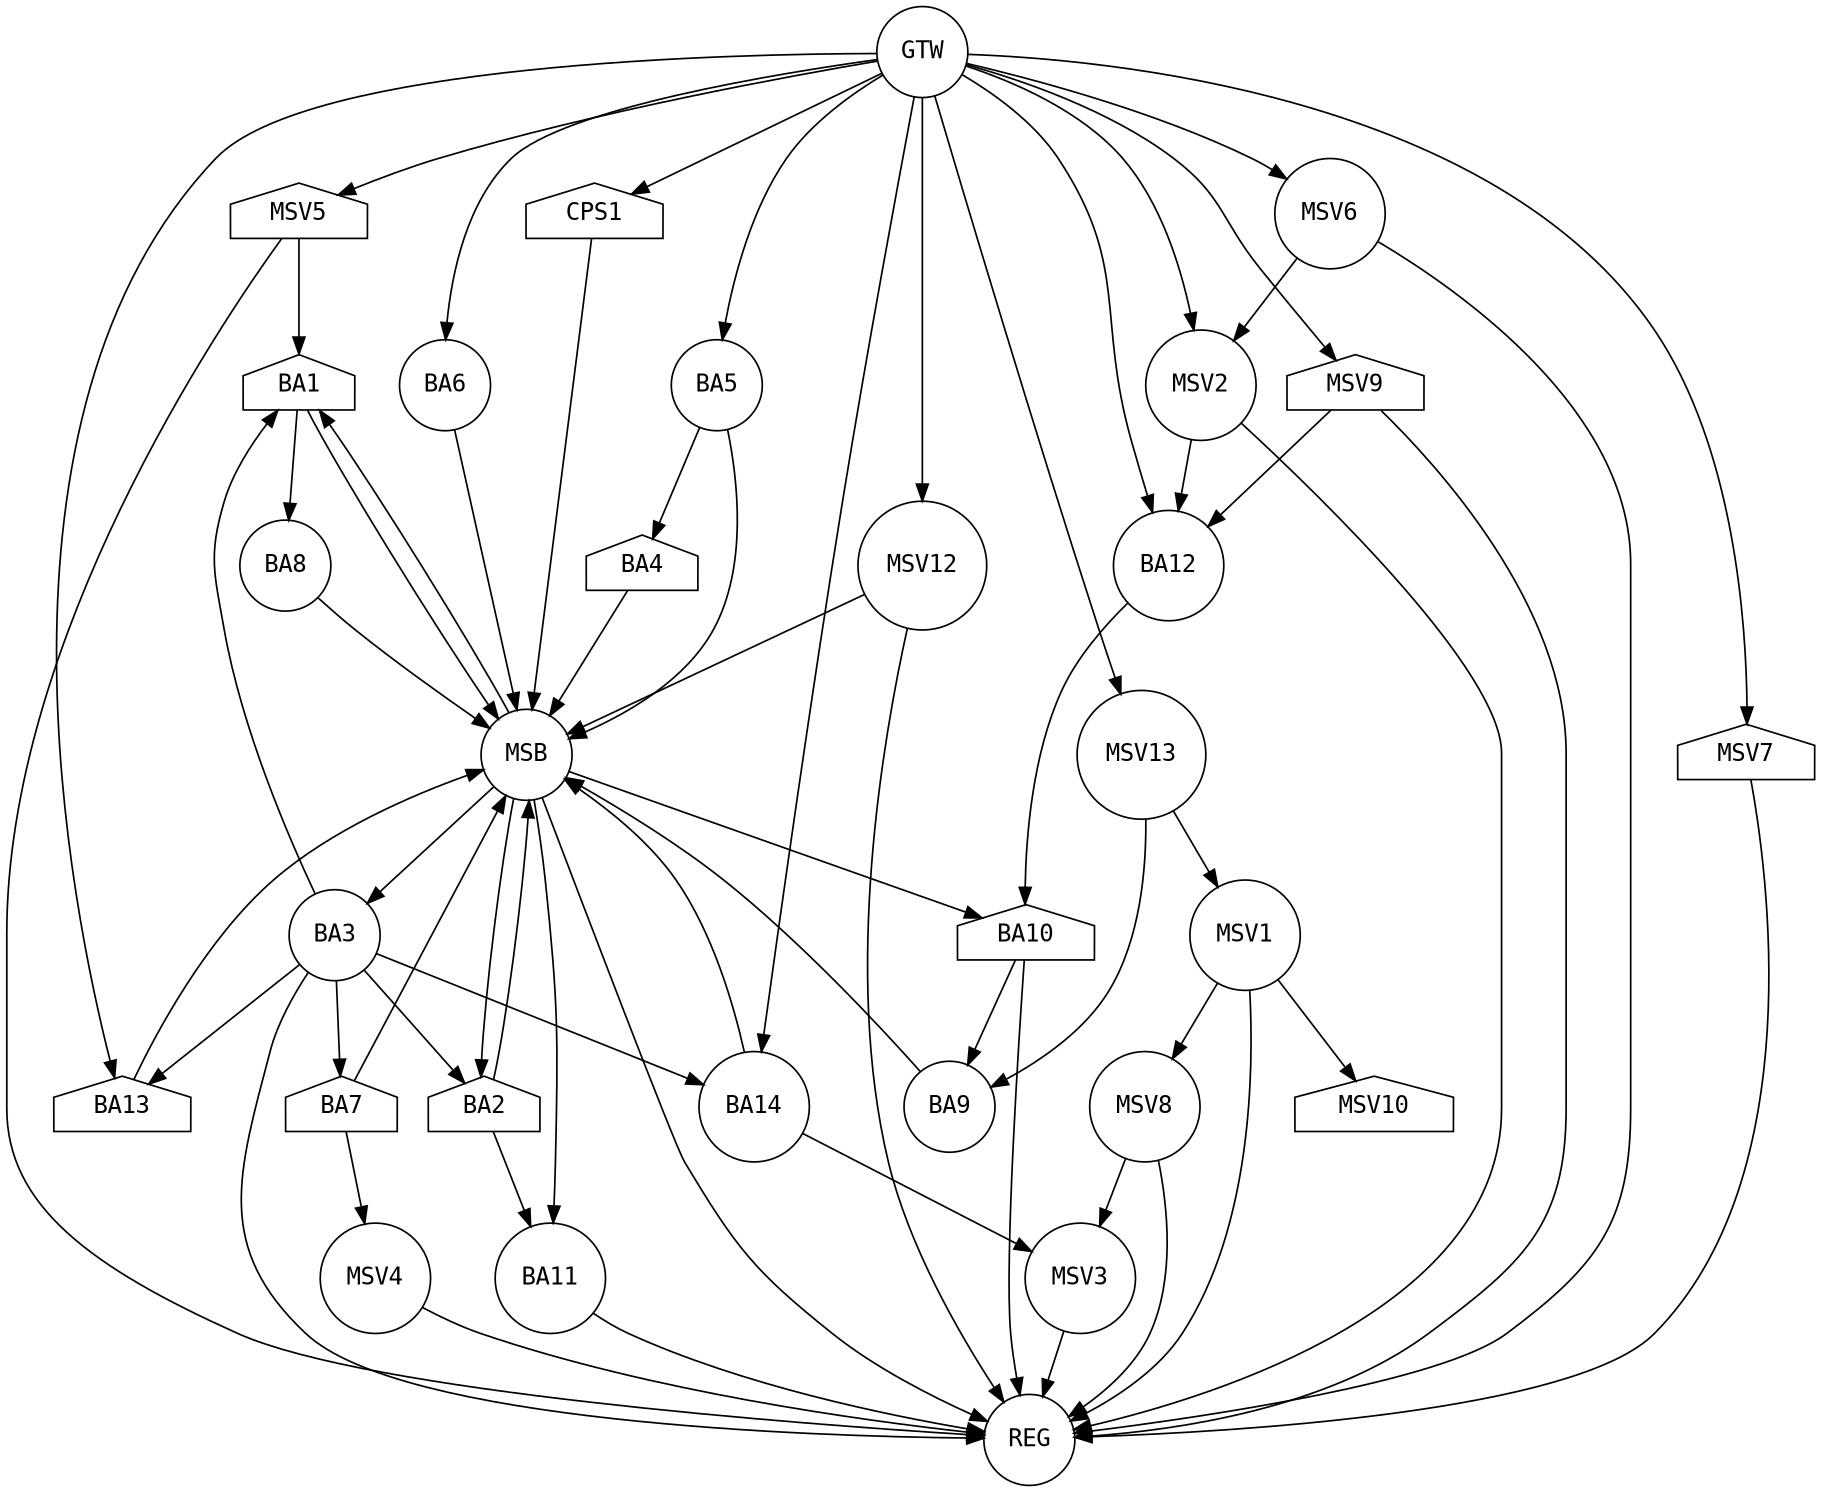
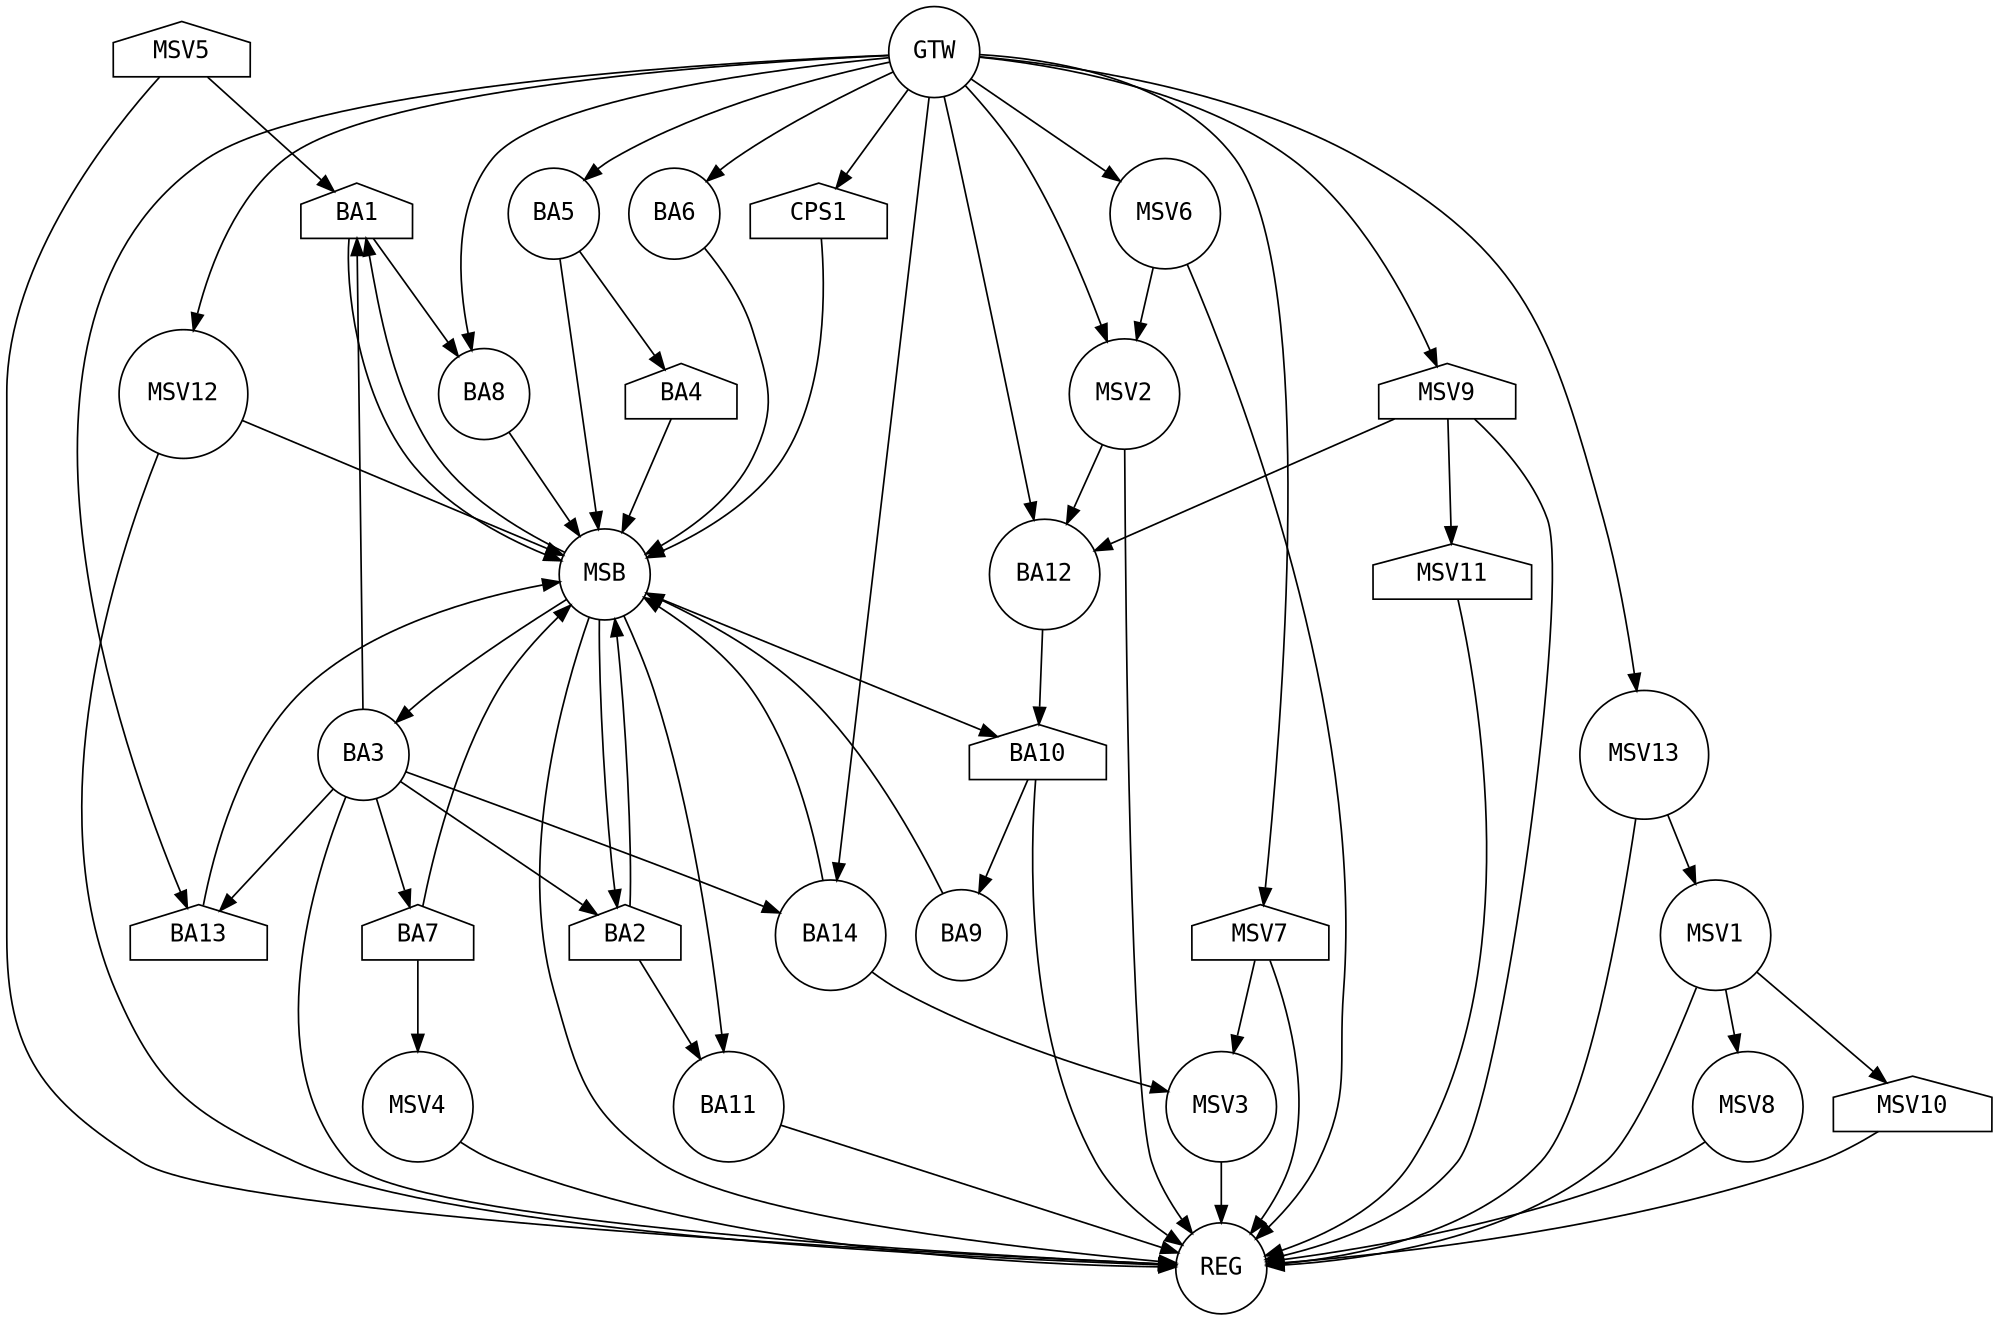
  strict digraph {
    fontname="DejaVu Sans Mono"
    node [fontname="DejaVu Sans Mono" shape=circle]
    edge [fontname="DejaVu Sans Mono"]
    n1 [label=BA1 shape=house]
    n2 [label=MSB]
    n3 [label=BA8]
    n4 [label=BA2 shape=house]
    n5 [label=BA3]
    n6 [label=REG]
    n7 [label=BA10 shape=house]
    n8 [label=BA11]
    n9 [label=MSV1]
    n10 [label=MSV8]
    n11 [label=MSV10 shape=house]
    n12 [label=BA7 shape=house]
    n13 [label=BA13 shape=house]
    n14 [label=BA14]
    n15 [label=MSV4]
    n16 [label=MSV3]
    n17 [label=BA4 shape=house]
    n18 [label=BA5]
    n19 [label=BA6]
    n20 [label=BA9]
    n21 [label=BA12]
    n22 [label=CPS1 shape=house]
    n23 [label=GTW]
    n24 [label=MSV2]
    n25 [label=MSV5 shape=house]
    n26 [label=MSV6]
    n27 [label=MSV7 shape=house]
    n28 [label=MSV9 shape=house]
    n29 [label=MSV12]
    n30 [label=MSV13]
+   n31 [label=MSV11 shape=house]
    n1 -> n2
    n1 -> n3
    n2 -> n1
    n2 -> n4
    n2 -> n5
    n2 -> n6
    n2 -> n7
    n2 -> n8
    n3 -> n2
    n4 -> n2
    n4 -> n8
    n5 -> n1
    n5 -> n4
    n5 -> n6
    n5 -> n12
    n5 -> n13
    n5 -> n14
    n7 -> n6
    n7 -> n20
    n8 -> n6
    n9 -> n6
    n9 -> n10
    n9 -> n11
    n10 -> n6
+   n11 -> n6
    n12 -> n2
    n12 -> n15
    n13 -> n2
    n14 -> n2
    n14 -> n16
    n15 -> n6
    n16 -> n6
    n17 -> n2
    n18 -> n2
    n18 -> n17
    n19 -> n2
    n20 -> n2
    n21 -> n7
    n22 -> n2
    n23 -> n13
    n23 -> n14
    n23 -> n18
    n23 -> n19
    n23 -> n21
    n23 -> n22
    n23 -> n24
-   n23 -> n25
+   n23 -> n3
    n23 -> n26
    n23 -> n27
    n23 -> n28
    n23 -> n29
    n23 -> n30
    n24 -> n6
    n24 -> n21
    n25 -> n1
    n25 -> n6
    n26 -> n6
    n26 -> n24
    n27 -> n6
-   n10 -> n16
+   n27 -> n16
    n28 -> n6
    n28 -> n21
+   n28 -> n31
    n29 -> n2
    n29 -> n6
-   n30 -> n20
+   n30 -> n6
    n30 -> n9
+   n31 -> n6
  }
